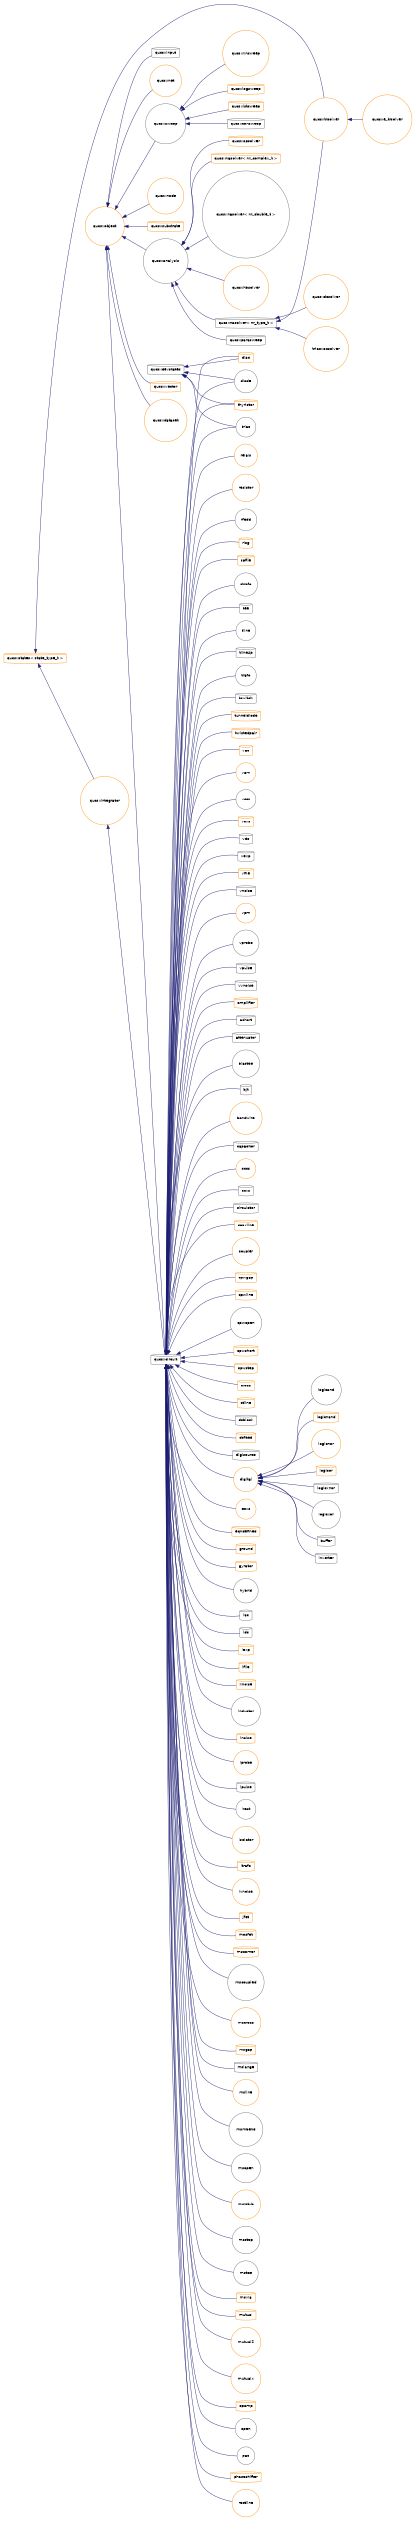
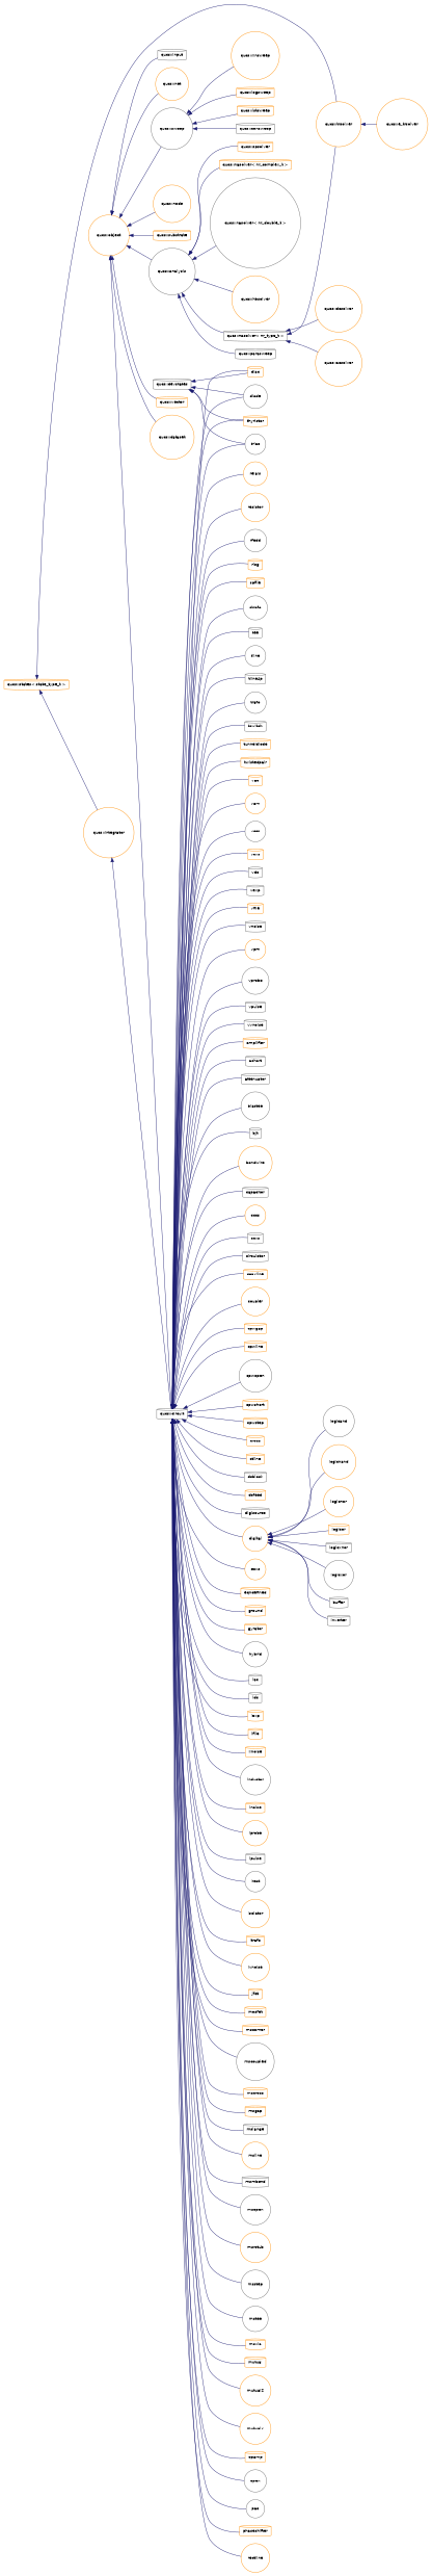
  digraph {
    rankdir=LR
    node [color=darkorange fillcolor=white fontname=Helvetica fontsize=10 shape=cylinder style=filled]
    edge [color=midnightblue dir=back fontname=Helvetica fontsize=10 labelfontname=Helvetica labelfontsize=10 style=solid]
    n1 [color=gray40 height=0.2 label="qucs::devstates" width=0.4]
    n2 [height=0.2 label=diac width=0.4]
    n3 [color=gray40 height=0.2 label=diode shape=circle width=0.4]
    n4 [height=0.2 label=thyristor width=0.4]
    n5 [color=gray40 height=0.2 label=triac shape=circle width=0.4]
    n6 [height=0.2 label="qucs::object" shape=circle width=0.4]
    n7 [color=gray40 height=0.2 label="qucs::analysis" shape=circle width=0.4]
    n8 [color=gray40 height=0.2 label="qucs::circuit" width=0.4]
    n9 [height=0.2 label="qucs::dataset" shape=circle width=0.4]
    n10 [color=gray40 height=0.2 label="qucs::input" width=0.4]
    n11 [height=0.2 label="qucs::net" shape=circle width=0.4]
    n12 [height=0.2 label="qucs::node" shape=circle width=0.4]
    n13 [height=0.2 label="qucs::substrate" width=0.4]
    n14 [color=gray40 height=0.2 label="qucs::sweep" shape=circle width=0.4]
    n15 [height=0.2 label="qucs::vector" width=0.4]
    n16 [height=0.2 label="qucs::nasolver\< nr_complex_t \>" width=0.4]
    n17 [color=gray40 height=0.2 label="qucs::nasolver\< nr_double_t \>" shape=circle width=0.4]
    n18 [height=0.2 label="qucs::hbsolver" shape=circle width=0.4]
    n19 [color=gray40 height=0.2 label="qucs::nasolver\< nr_type_t \>" width=0.4]
    n20 [color=gray40 height=0.2 label="qucs::parasweep" width=0.4]
    n21 [height=0.2 label="qucs::spsolver" width=0.4]
    n22 [height=0.2 label=amplifier width=0.4]
    n23 [color=gray40 height=0.2 label=ashort width=0.4]
    n24 [color=gray40 height=0.2 label=attenuator width=0.4]
    n25 [color=gray40 height=0.2 label=biastee shape=circle width=0.4]
    n26 [color=gray40 height=0.2 label=bjt width=0.4]
    n27 [height=0.2 label=bondwire shape=circle width=0.4]
    n28 [color=gray40 height=0.2 label=capacitor width=0.4]
    n29 [height=0.2 label=cccs shape=circle width=0.4]
    n30 [color=gray40 height=0.2 label=ccvs width=0.4]
    n31 [color=gray40 height=0.2 label=circulator width=0.4]
    n32 [height=0.2 label=coaxline width=0.4]
    n33 [height=0.2 label=coupler shape=circle width=0.4]
    n34 [height=0.2 label=cpwgap width=0.4]
    n35 [height=0.2 label=cpwline width=0.4]
    n36 [color=gray40 height=0.2 label=cpwopen shape=circle width=0.4]
    n37 [height=0.2 label=cpwshort width=0.4]
    n38 [height=0.2 label=cpwstep width=0.4]
    n39 [height=0.2 label=cross width=0.4]
    n40 [height=0.2 label=ctline width=0.4]
    n41 [color=gray40 height=0.2 label=dcblock width=0.4]
    n42 [height=0.2 label=dcfeed width=0.4]
    n43 [color=gray40 height=0.2 label=digisource width=0.4]
    n44 [height=0.2 label=digital shape=circle width=0.4]
    n45 [height=0.2 label=ecvs shape=circle width=0.4]
    n46 [height=0.2 label=eqndefined width=0.4]
    n47 [height=0.2 label=ground width=0.4]
    n48 [height=0.2 label=gyrator width=0.4]
    n49 [color=gray40 height=0.2 label=hybrid shape=circle width=0.4]
    n50 [color=gray40 height=0.2 label=iac width=0.4]
    n51 [color=gray40 height=0.2 label=idc width=0.4]
    n52 [height=0.2 label=iexp width=0.4]
    n53 [height=0.2 label=ifile width=0.4]
    n54 [height=0.2 label=iinoise width=0.4]
    n55 [color=gray40 height=0.2 label=inductor shape=circle width=0.4]
    n56 [height=0.2 label=inoise width=0.4]
    n57 [height=0.2 label=iprobe shape=circle width=0.4]
    n58 [color=gray40 height=0.2 label=ipulse width=0.4]
    n59 [color=gray40 height=0.2 label=irect shape=circle width=0.4]
    n60 [height=0.2 label=isolator shape=circle width=0.4]
    n61 [height=0.2 label=itrafo width=0.4]
    n62 [height=0.2 label=ivnoise shape=circle width=0.4]
    n63 [height=0.2 label=jfet width=0.4]
    n64 [height=0.2 label=mosfet width=0.4]
    n65 [height=0.2 label=mscorner width=0.4]
    n66 [color=gray40 height=0.2 label=mscoupled shape=circle width=0.4]
-   n67 [height=0.2 label=mscross shape=circle width=0.4]
+   n67 [height=0.2 label=mscross width=0.4]
    n68 [height=0.2 label=msgap width=0.4]
    n69 [color=gray40 height=0.2 label=mslange width=0.4]
    n70 [height=0.2 label=msline shape=circle width=0.4]
-   n71 [color=gray40 height=0.2 label=msmbend shape=circle width=0.4]
+   n71 [color=gray40 height=0.2 label=msmbend width=0.4]
    n72 [color=gray40 height=0.2 label=msopen shape=circle width=0.4]
    n73 [height=0.2 label=msrstub shape=circle width=0.4]
    n74 [color=gray40 height=0.2 label=msstep shape=circle width=0.4]
    n75 [color=gray40 height=0.2 label=mstee shape=circle width=0.4]
    n76 [height=0.2 label=msvia width=0.4]
    n77 [height=0.2 label=mutual width=0.4]
    n78 [height=0.2 label=mutual2 shape=circle width=0.4]
    n79 [height=0.2 label=mutualx shape=circle width=0.4]
    n80 [height=0.2 label=opamp width=0.4]
    n81 [color=gray40 height=0.2 label=open shape=circle width=0.4]
    n82 [color=gray40 height=0.2 label=pac shape=circle width=0.4]
    n83 [height=0.2 label=phaseshifter width=0.4]
    n84 [height=0.2 label=rectline shape=circle width=0.4]
    n85 [height=0.2 label=relais shape=circle width=0.4]
    n86 [height=0.2 label=resistor shape=circle width=0.4]
    n87 [color=gray40 height=0.2 label=rfedd shape=circle width=0.4]
    n88 [height=0.2 label=rlcg width=0.4]
    n89 [height=0.2 label=spfile width=0.4]
    n90 [color=gray40 height=0.2 label=strafo shape=circle width=0.4]
    n91 [color=gray40 height=0.2 label=tee width=0.4]
    n92 [color=gray40 height=0.2 label=tline shape=circle width=0.4]
    n93 [color=gray40 height=0.2 label=tline4p width=0.4]
    n94 [color=gray40 height=0.2 label=trafo shape=circle width=0.4]
    n95 [color=gray40 height=0.2 label=tswitch width=0.4]
    n96 [height=0.2 label=tunneldiode width=0.4]
    n97 [height=0.2 label=twistedpair width=0.4]
    n98 [height=0.2 label=vac width=0.4]
    n99 [height=0.2 label=vam shape=circle width=0.4]
    n100 [color=gray40 height=0.2 label=vccs shape=circle width=0.4]
    n101 [height=0.2 label=vcvs width=0.4]
    n102 [color=gray40 height=0.2 label=vdc width=0.4]
    n103 [color=gray40 height=0.2 label=vexp width=0.4]
    n104 [height=0.2 label=vfile width=0.4]
    n105 [color=gray40 height=0.2 label=vnoise width=0.4]
    n106 [height=0.2 label=vpm shape=circle width=0.4]
    n107 [color=gray40 height=0.2 label=vprobe shape=circle width=0.4]
    n108 [color=gray40 height=0.2 label=vpulse width=0.4]
    n109 [color=gray40 height=0.2 label=vvnoise width=0.4]
    n110 [color=gray40 height=0.2 label="qucs::consweep" width=0.4]
    n111 [height=0.2 label="qucs::linsweep" shape=circle width=0.4]
    n112 [height=0.2 label="qucs::logsweep" width=0.4]
    n113 [height=0.2 label="qucs::lstsweep" width=0.4]
-   n114 [height=0.2 label="triac::acsolver" shape=circle width=0.4]
+   n114 [height=0.2 label="qucs::acsolver" shape=circle width=0.4]
    n115 [height=0.2 label="qucs::dcsolver" shape=circle width=0.4]
    n116 [height=0.2 label="qucs::trsolver" shape=circle width=0.4]
    n117 [height=0.2 label="qucs::e_trsolver" shape=circle width=0.4]
    n118 [color=gray40 height=0.2 label=buffer width=0.4]
    n119 [color=gray40 height=0.2 label=inverter width=0.4]
    n120 [color=gray40 height=0.2 label=logicand shape=circle width=0.4]
-   n121 [height=0.2 label=logicnand width=0.4]
+   n121 [height=0.2 label=logicnand shape=circle width=0.4]
    n122 [height=0.2 label=logicnor shape=circle width=0.4]
    n123 [height=0.2 label=logicor width=0.4]
    n124 [color=gray40 height=0.2 label=logicxnor width=0.4]
    n125 [color=gray40 height=0.2 label=logicxor shape=circle width=0.4]
    n126 [height=0.2 label="qucs::states\< state_type_t \>" width=0.4]
    n127 [height=0.2 label="qucs::integrator" shape=circle width=0.4]
    n1 -> n2
    n1 -> n3
    n1 -> n4
    n1 -> n5
    n6 -> n7
    n6 -> n8
    n6 -> n9
    n6 -> n10
    n6 -> n11
    n6 -> n12
    n6 -> n13
    n6 -> n14
    n6 -> n15
    n7 -> n16
    n7 -> n17
    n7 -> n18
    n7 -> n19
    n7 -> n20
    n7 -> n21
    n8 -> n2
    n8 -> n3
    n8 -> n4
    n8 -> n5
    n8 -> n22
    n8 -> n23
    n8 -> n24
    n8 -> n25
    n8 -> n26
    n8 -> n27
    n8 -> n28
    n8 -> n29
    n8 -> n30
    n8 -> n31
    n8 -> n32
    n8 -> n33
    n8 -> n34
    n8 -> n35
    n8 -> n36
    n8 -> n37
    n8 -> n38
    n8 -> n39
    n8 -> n40
    n8 -> n41
    n8 -> n42
    n8 -> n43
    n8 -> n44
    n8 -> n45
    n8 -> n46
    n8 -> n47
    n8 -> n48
    n8 -> n49
    n8 -> n50
    n8 -> n51
    n8 -> n52
    n8 -> n53
    n8 -> n54
    n8 -> n55
    n8 -> n56
    n8 -> n57
    n8 -> n58
    n8 -> n59
    n8 -> n60
    n8 -> n61
    n8 -> n62
    n8 -> n63
    n8 -> n64
    n8 -> n65
    n8 -> n66
    n8 -> n67
    n8 -> n68
    n8 -> n69
    n8 -> n70
    n8 -> n71
    n8 -> n72
    n8 -> n73
    n8 -> n74
    n8 -> n75
    n8 -> n76
    n8 -> n77
    n8 -> n78
    n8 -> n79
    n8 -> n80
    n8 -> n81
    n8 -> n82
    n8 -> n83
    n8 -> n84
    n8 -> n85
    n8 -> n86
    n8 -> n87
    n8 -> n88
    n8 -> n89
    n8 -> n90
    n8 -> n91
    n8 -> n92
    n8 -> n93
    n8 -> n94
    n8 -> n95
    n8 -> n96
    n8 -> n97
    n8 -> n98
    n8 -> n99
    n8 -> n100
    n8 -> n101
    n8 -> n102
    n8 -> n103
    n8 -> n104
    n8 -> n105
    n8 -> n106
    n8 -> n107
    n8 -> n108
    n8 -> n109
    n14 -> n110
    n14 -> n111
    n14 -> n112
    n14 -> n113
    n19 -> n114
    n19 -> n115
    n19 -> n116
    n44 -> n118
    n44 -> n119
    n44 -> n120
    n44 -> n121
    n44 -> n122
    n44 -> n123
    n44 -> n124
    n44 -> n125
    n116 -> n117
    n126 -> n116
    n126 -> n127
    n127 -> n8
  }
